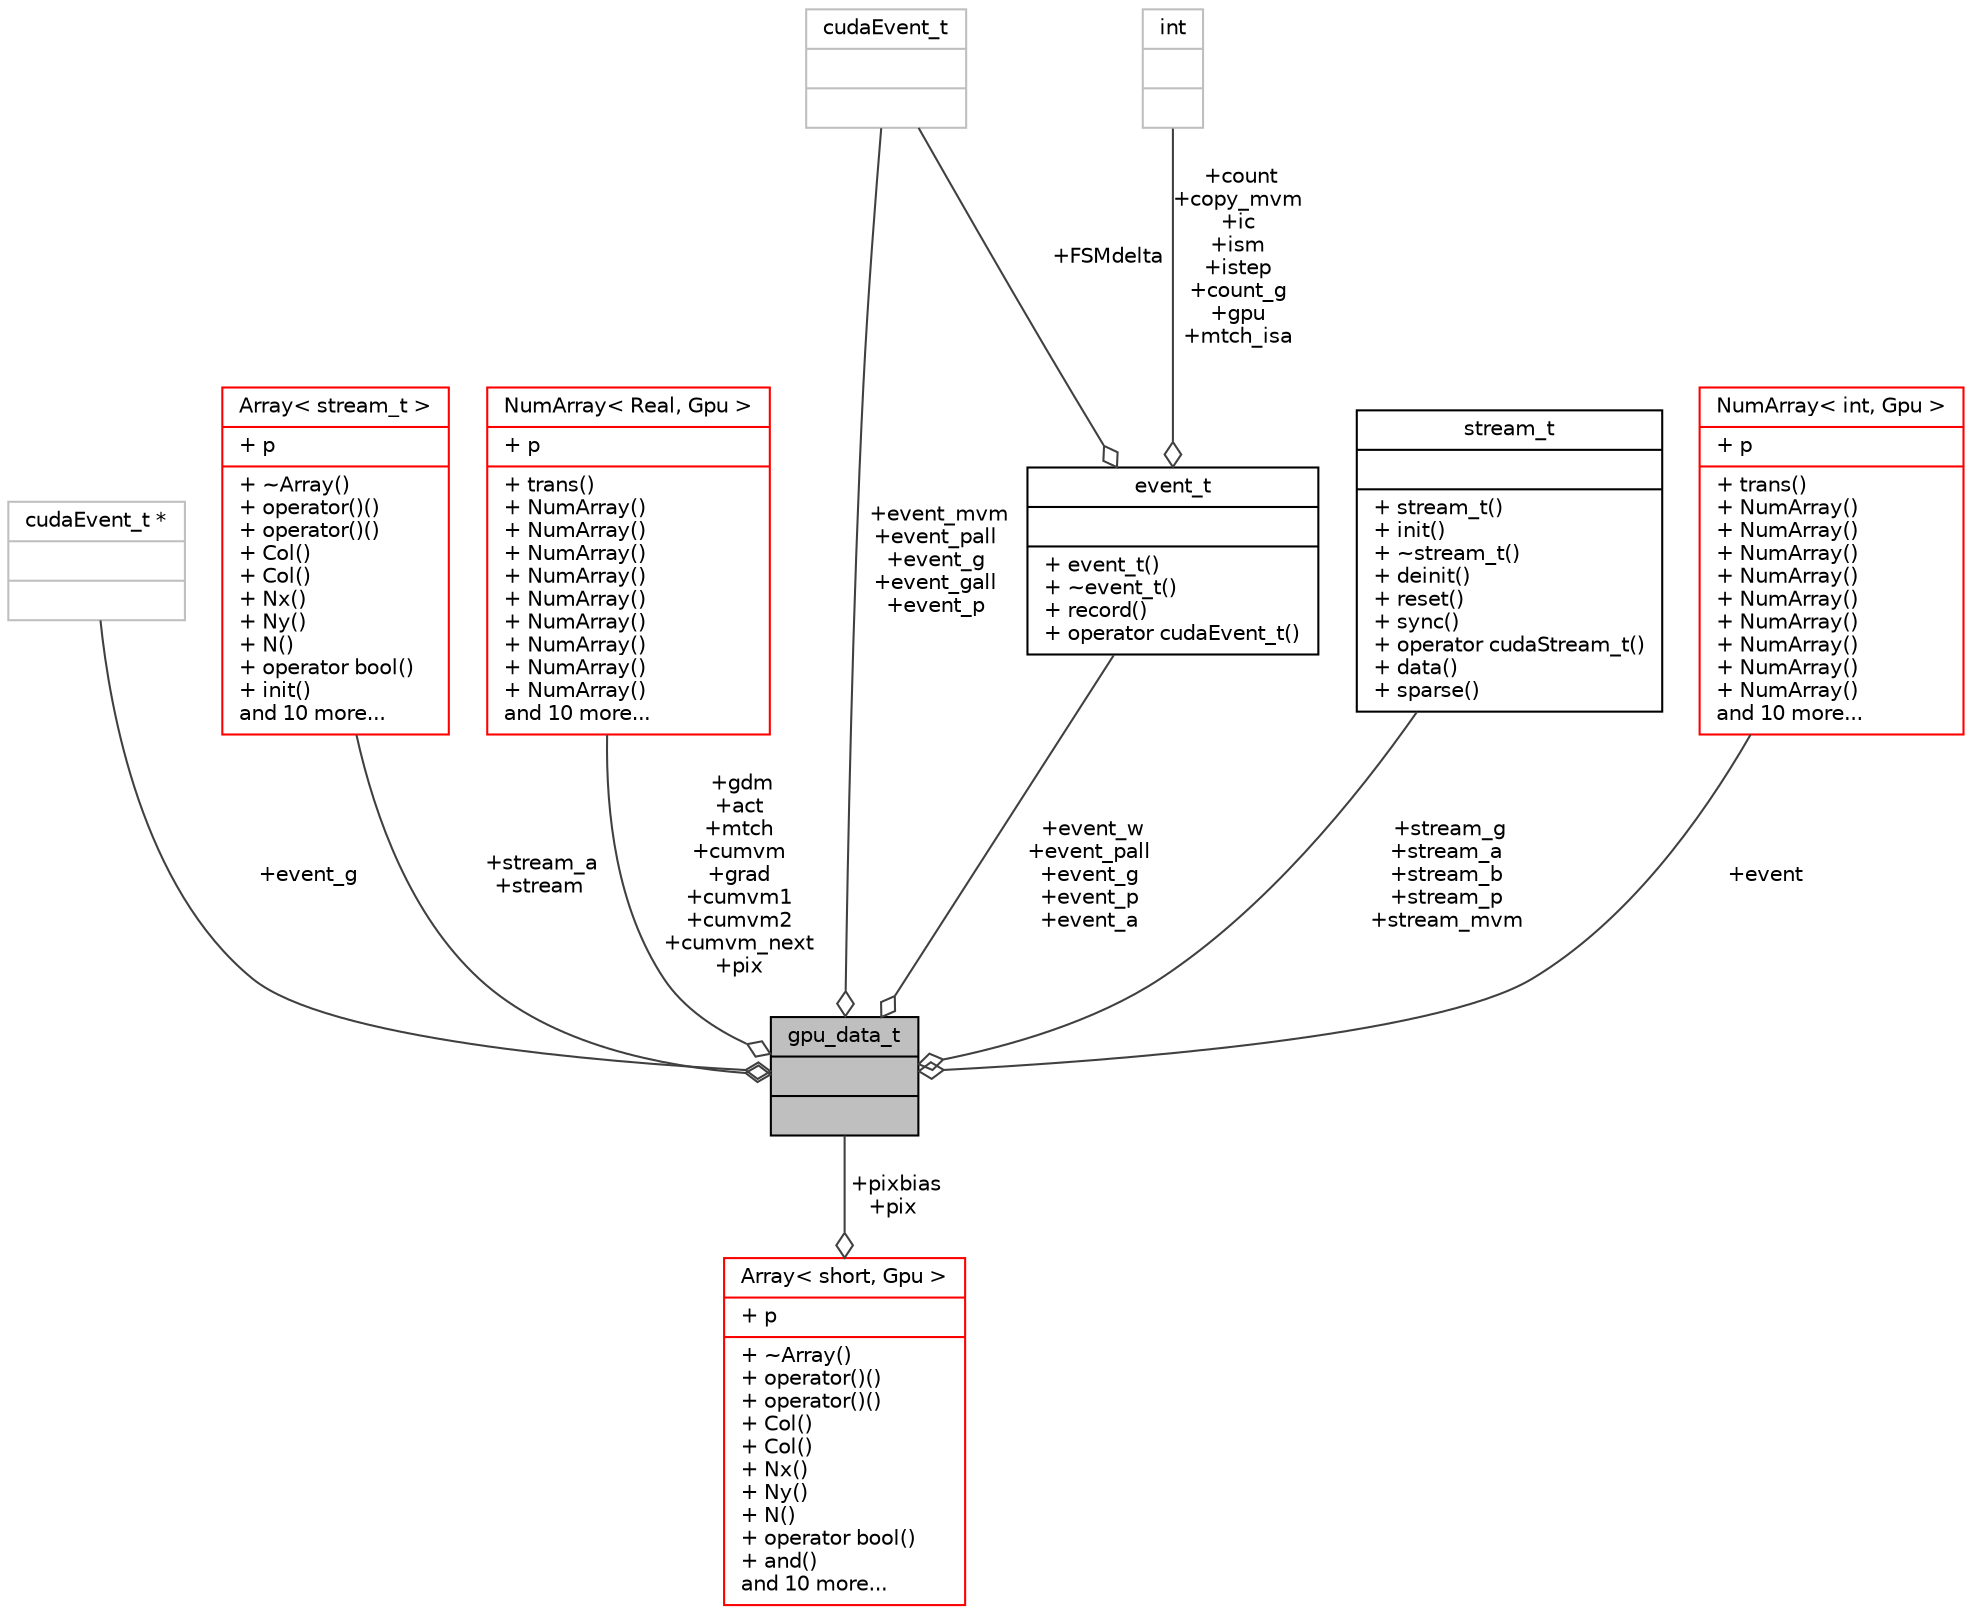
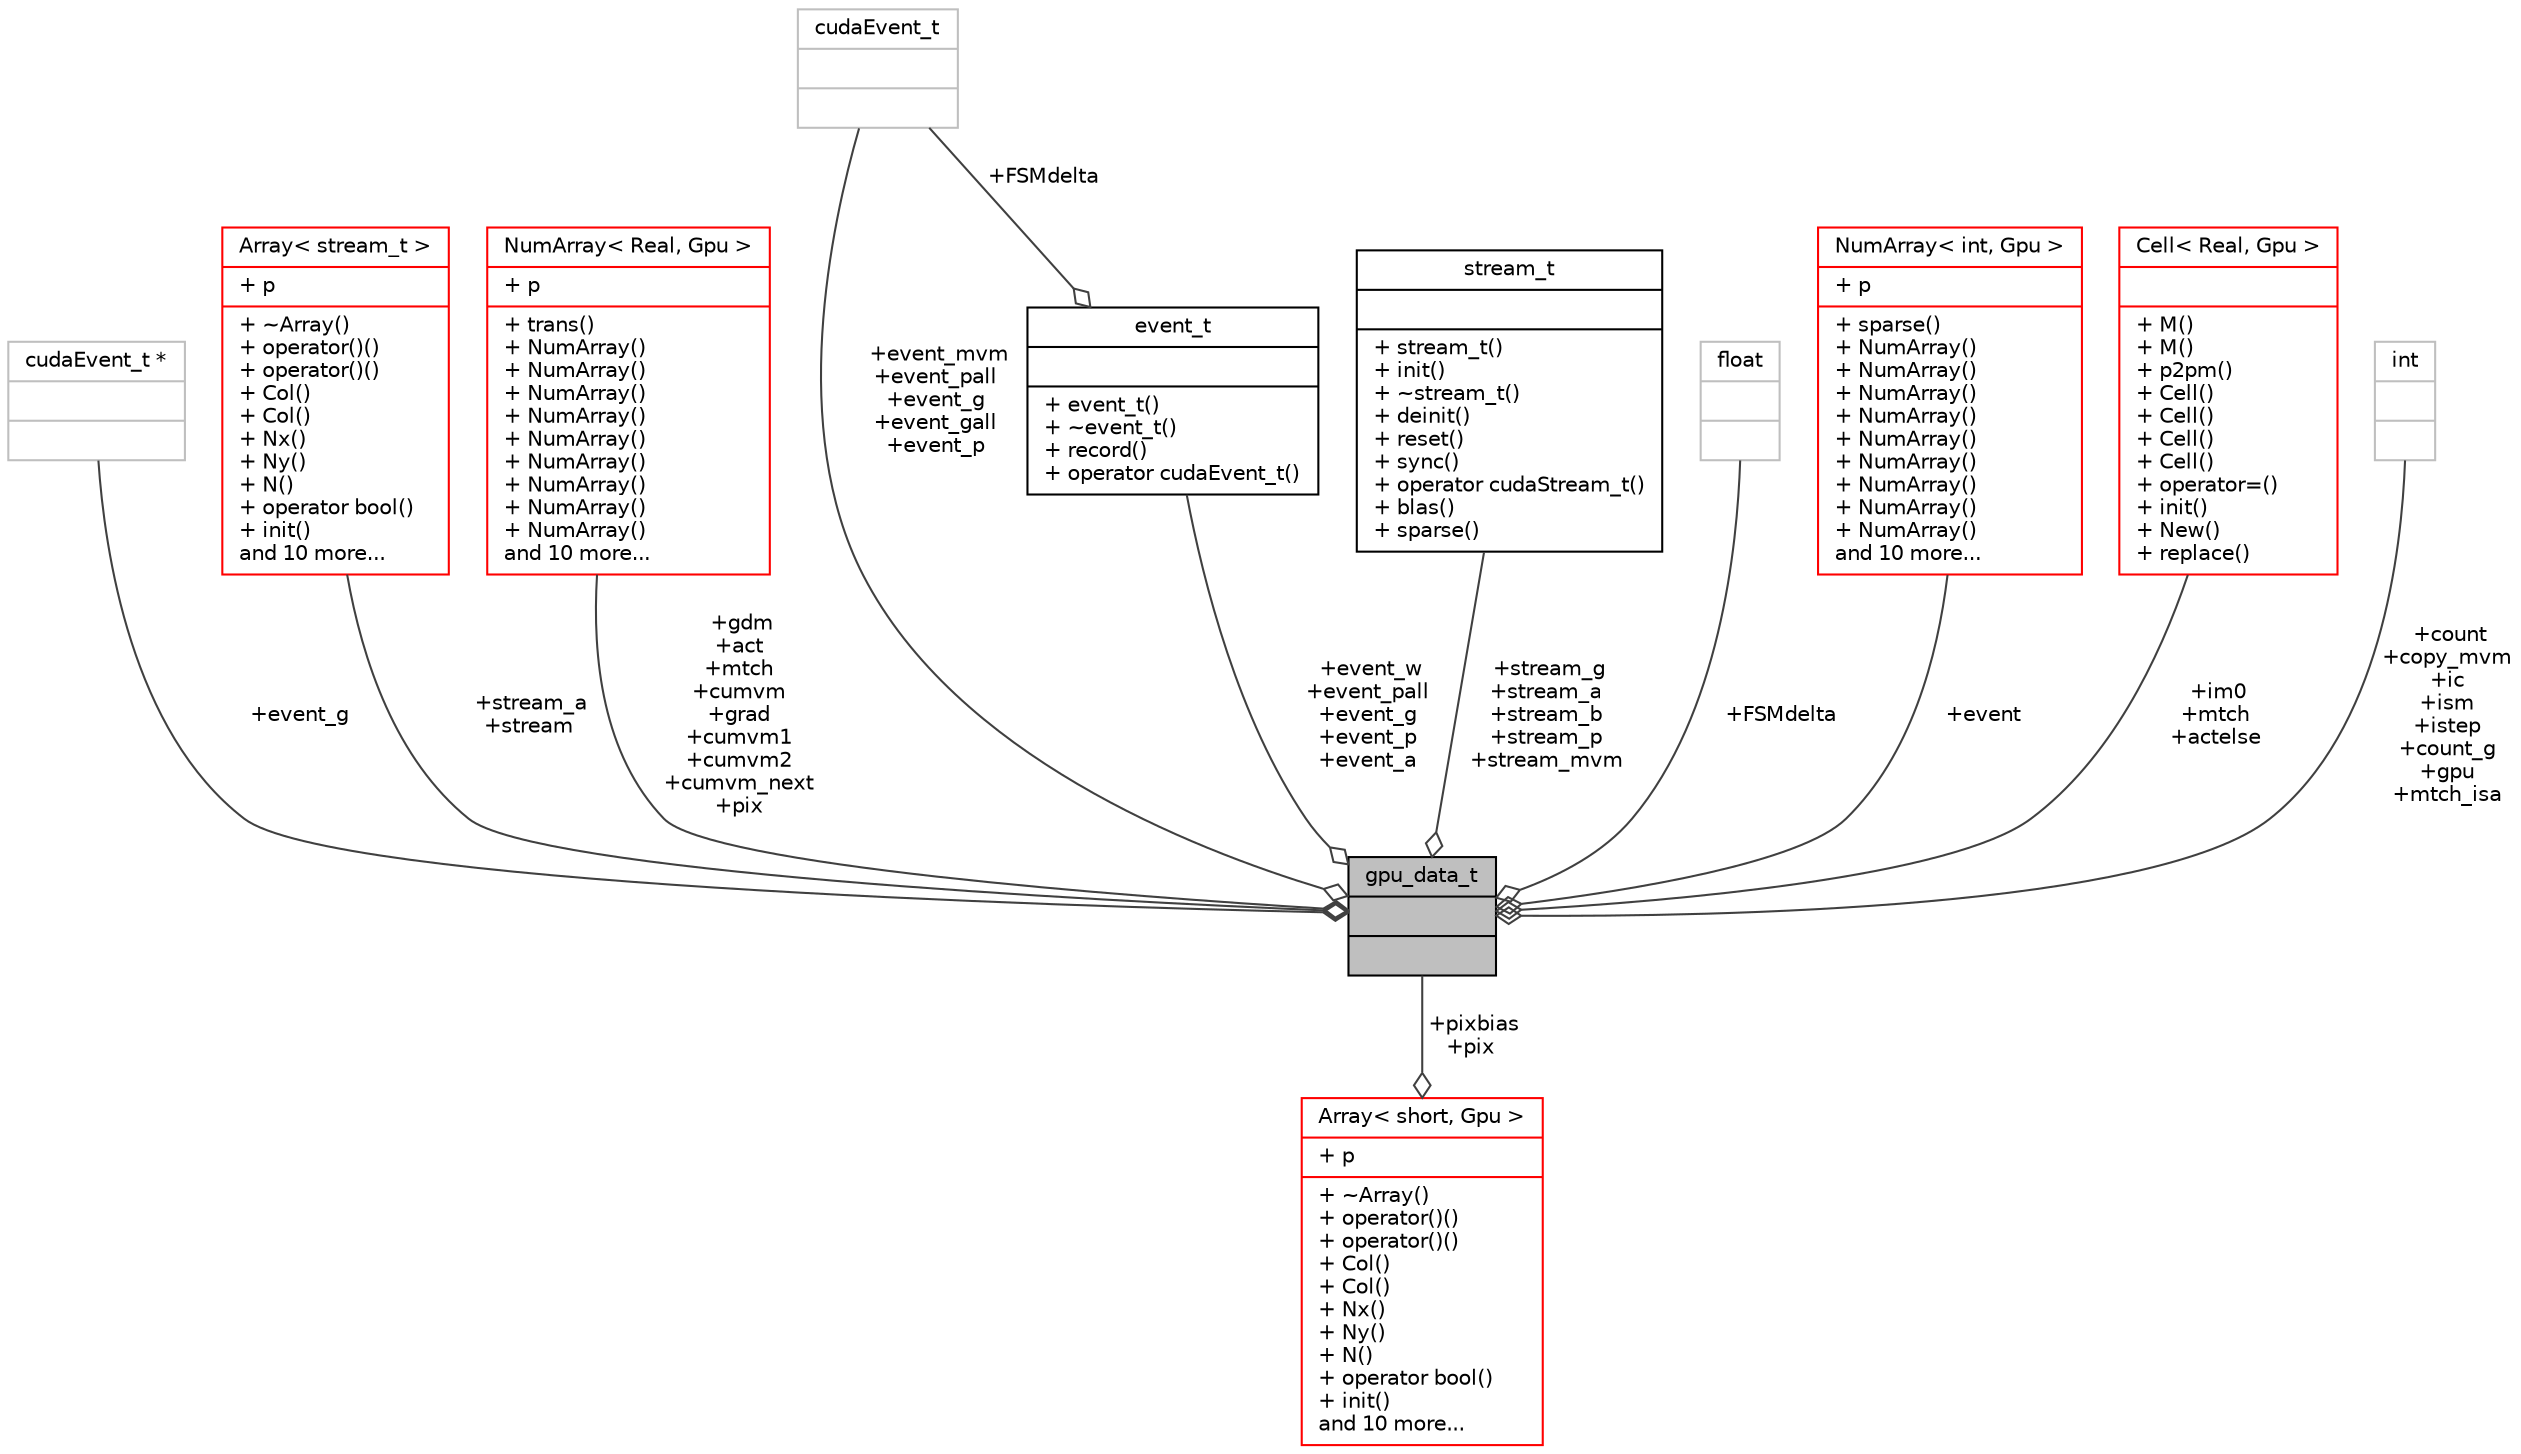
  digraph {
    node [color=red fontname=Helvetica fontsize=10 shape=record]
    edge [arrowhead=odiamond color=grey25 fontname=Helvetica fontsize=10 labelfontname=Helvetica labelfontsize=10 style=solid]
    n1 [color=black fillcolor=grey75 fontcolor=black height=0.2 label="{gpu_data_t\n||}" style=filled width=0.4]
-   n2 [height=0.2 label="{Array\< short, Gpu \>\n|+ p\l|+ ~Array()\l+ operator()()\l+ operator()()\l+ Col()\l+ Col()\l+ Nx()\l+ Ny()\l+ N()\l+ operator bool()\l+ and()\land 10 more...\l}" width=0.4]
+   n2 [height=0.2 label="{Array\< short, Gpu \>\n|+ p\l|+ ~Array()\l+ operator()()\l+ operator()()\l+ Col()\l+ Col()\l+ Nx()\l+ Ny()\l+ N()\l+ operator bool()\l+ init()\land 10 more...\l}" width=0.4]
    n3 [color=grey75 height=0.2 label="{cudaEvent_t *\n||}" width=0.4]
    n4 [height=0.2 label="{Array\< stream_t \>\n|+ p\l|+ ~Array()\l+ operator()()\l+ operator()()\l+ Col()\l+ Col()\l+ Nx()\l+ Ny()\l+ N()\l+ operator bool()\l+ init()\land 10 more...\l}" width=0.4]
    n5 [height=0.2 label="{NumArray\< Real, Gpu \>\n|+ p\l|+ trans()\l+ NumArray()\l+ NumArray()\l+ NumArray()\l+ NumArray()\l+ NumArray()\l+ NumArray()\l+ NumArray()\l+ NumArray()\l+ NumArray()\land 10 more...\l}" width=0.4]
    n6 [color=black height=0.2 label="{event_t\n||+ event_t()\l+ ~event_t()\l+ record()\l+ operator cudaEvent_t()\l}" width=0.4]
    n7 [color=grey75 height=0.2 label="{cudaEvent_t\n||}" width=0.4]
-   n8 [color=black height=0.2 label="{stream_t\n||+ stream_t()\l+ init()\l+ ~stream_t()\l+ deinit()\l+ reset()\l+ sync()\l+ operator cudaStream_t()\l+ data()\l+ sparse()\l}" width=0.4]
-   n10 [height=0.2 label="{NumArray\< int, Gpu \>\n|+ p\l|+ trans()\l+ NumArray()\l+ NumArray()\l+ NumArray()\l+ NumArray()\l+ NumArray()\l+ NumArray()\l+ NumArray()\l+ NumArray()\l+ NumArray()\land 10 more...\l}" width=0.4]
+   n8 [color=black height=0.2 label="{stream_t\n||+ stream_t()\l+ init()\l+ ~stream_t()\l+ deinit()\l+ reset()\l+ sync()\l+ operator cudaStream_t()\l+ blas()\l+ sparse()\l}" width=0.4]
+   n9 [color=grey75 height=0.2 label="{float\n||}" width=0.4]
+   n10 [height=0.2 label="{NumArray\< int, Gpu \>\n|+ p\l|+ sparse()\l+ NumArray()\l+ NumArray()\l+ NumArray()\l+ NumArray()\l+ NumArray()\l+ NumArray()\l+ NumArray()\l+ NumArray()\l+ NumArray()\land 10 more...\l}" width=0.4]
+   n11 [height=0.2 label="{Cell\< Real, Gpu \>\n||+ M()\l+ M()\l+ p2pm()\l+ Cell()\l+ Cell()\l+ Cell()\l+ Cell()\l+ operator=()\l+ init()\l+ New()\l+ replace()\l}" width=0.4]
    n12 [color=grey75 height=0.2 label="{int\n||}" width=0.4]
    n1 -> n2 [label=" +pixbias\n+pix"]
    n3 -> n1 [label=" +event_g"]
    n4 -> n1 [label=" +stream_a\n+stream"]
    n5 -> n1 [label=" +gdm\n+act\n+mtch\n+cumvm\n+grad\n+cumvm1\n+cumvm2\n+cumvm_next\n+pix"]
    n6 -> n1 [label=" +event_w\n+event_pall\n+event_g\n+event_p\n+event_a"]
    n7 -> n1 [label=" +event_mvm\n+event_pall\n+event_g\n+event_gall\n+event_p"]
    n7 -> n6 [label=" +FSMdelta"]
    n8 -> n1 [label=" +stream_g\n+stream_a\n+stream_b\n+stream_p\n+stream_mvm"]
+   n9 -> n1 [label=" +FSMdelta"]
    n10 -> n1 [label=" +event"]
-   n12 -> n6 [label=" +count\n+copy_mvm\n+ic\n+ism\n+istep\n+count_g\n+gpu\n+mtch_isa"]
+   n11 -> n1 [label=" +im0\n+mtch\n+actelse"]
+   n12 -> n1 [label=" +count\n+copy_mvm\n+ic\n+ism\n+istep\n+count_g\n+gpu\n+mtch_isa"]
  }
